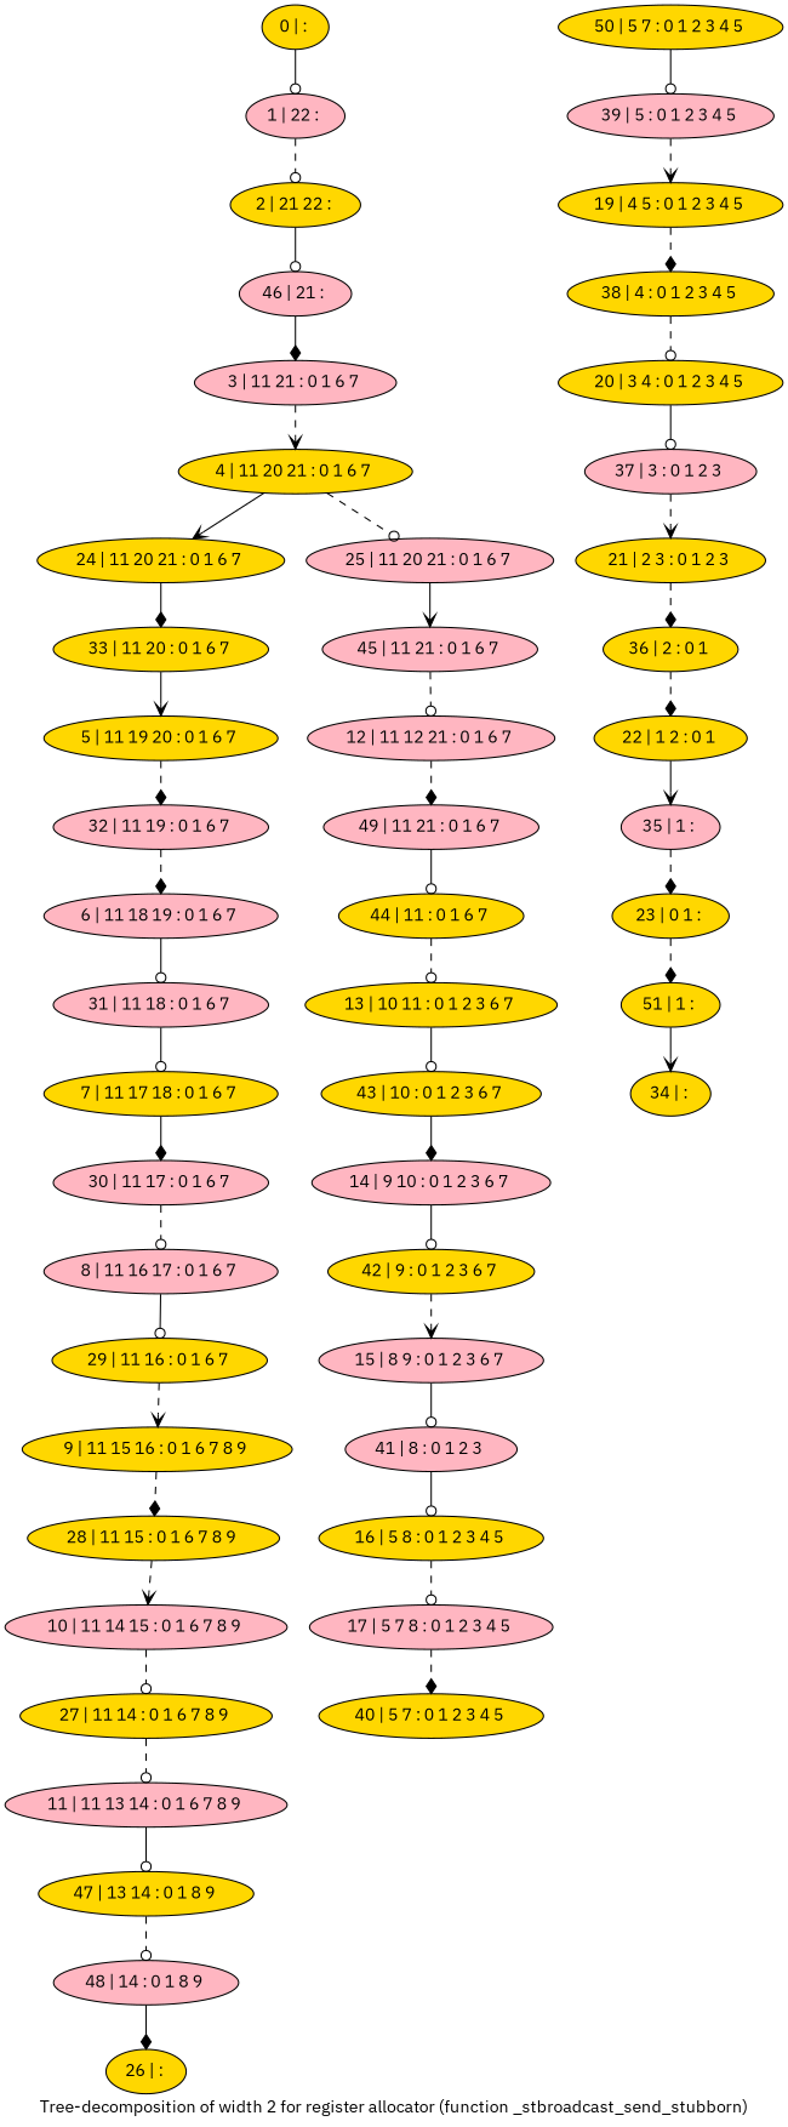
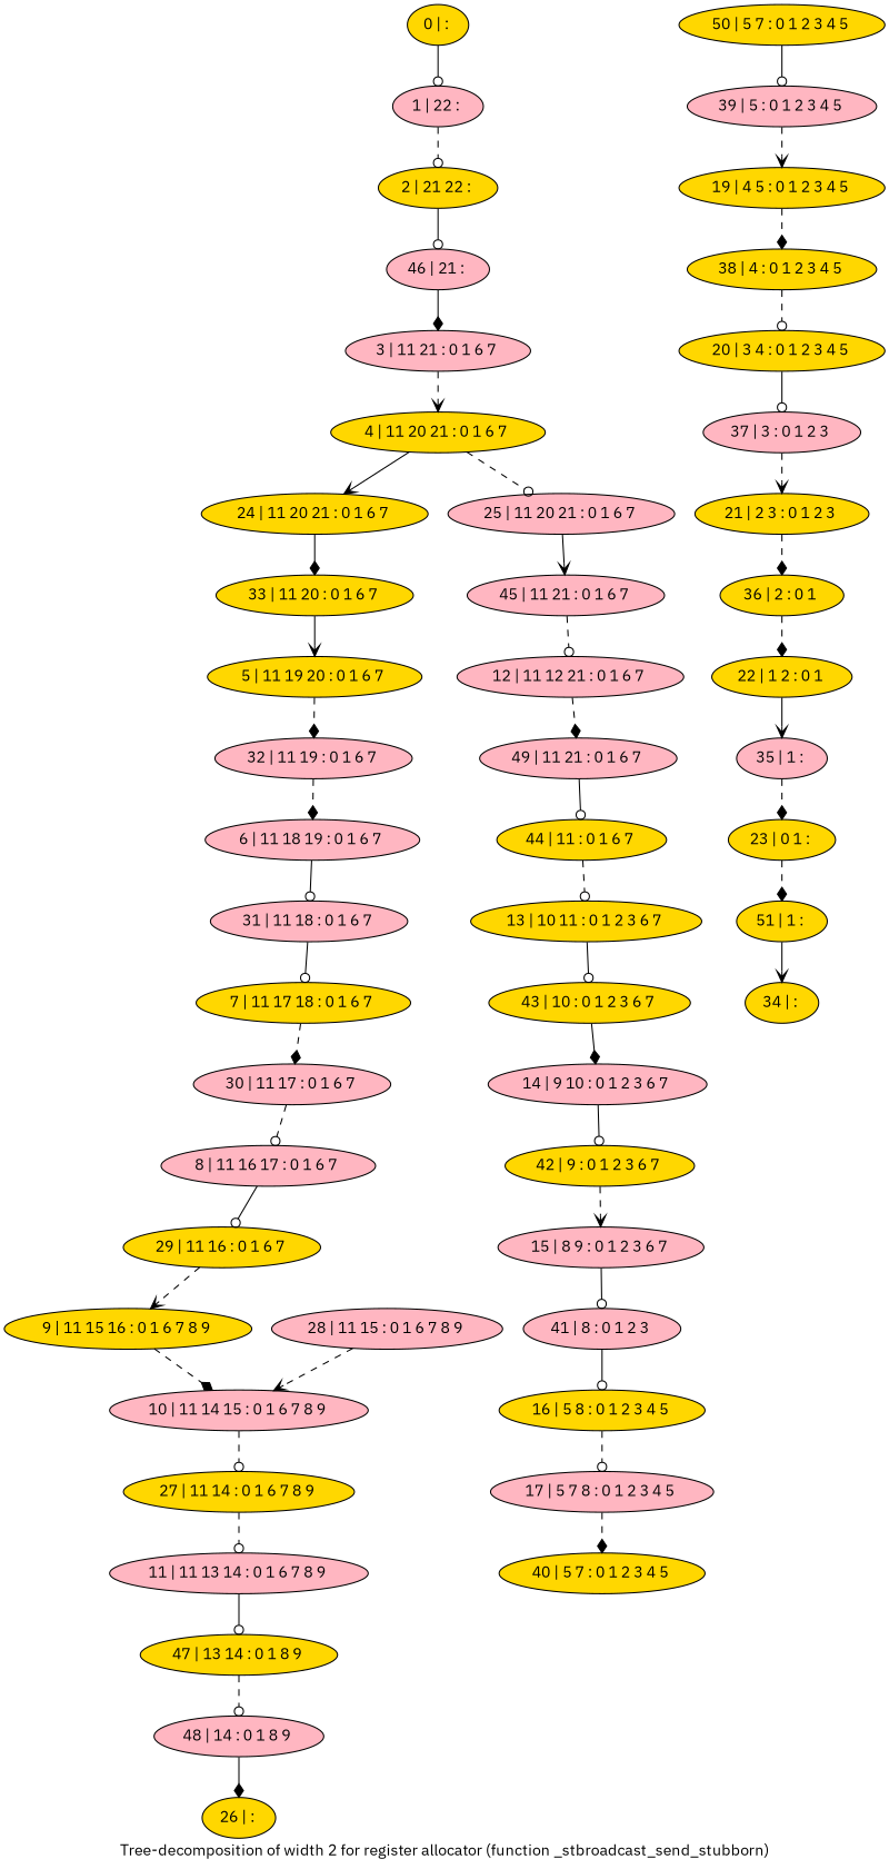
  digraph {
    fontname="IBM Plex Sans"
    label="Tree-decomposition of width 2 for register allocator (function _stbroadcast_send_stubborn)"
    node [fillcolor=gold fontname="IBM Plex Sans" style=filled]
    edge [arrowhead=odot fontname="IBM Plex Sans" style=dashed]
    n1 [label="0 | : "]
    n2 [fillcolor=lightpink label="1 | 22 : "]
    n3 [label="2 | 21 22 : "]
    n4 [fillcolor=lightpink label="46 | 21 : "]
    n5 [fillcolor=lightpink label="3 | 11 21 : 0 1 6 7 "]
    n6 [label="4 | 11 20 21 : 0 1 6 7 "]
    n7 [label="24 | 11 20 21 : 0 1 6 7 "]
    n8 [fillcolor=lightpink label="25 | 11 20 21 : 0 1 6 7 "]
    n9 [label="33 | 11 20 : 0 1 6 7 "]
    n10 [fillcolor=lightpink label="45 | 11 21 : 0 1 6 7 "]
    n11 [label="5 | 11 19 20 : 0 1 6 7 "]
    n12 [fillcolor=lightpink label="32 | 11 19 : 0 1 6 7 "]
    n13 [fillcolor=lightpink label="6 | 11 18 19 : 0 1 6 7 "]
    n14 [fillcolor=lightpink label="31 | 11 18 : 0 1 6 7 "]
    n15 [label="7 | 11 17 18 : 0 1 6 7 "]
    n16 [fillcolor=lightpink label="30 | 11 17 : 0 1 6 7 "]
    n17 [fillcolor=lightpink label="8 | 11 16 17 : 0 1 6 7 "]
    n18 [label="29 | 11 16 : 0 1 6 7 "]
    n19 [label="9 | 11 15 16 : 0 1 6 7 8 9 "]
-   n20 [label="28 | 11 15 : 0 1 6 7 8 9 "]
+   n20 [fillcolor=lightpink label="28 | 11 15 : 0 1 6 7 8 9 "]
    n21 [fillcolor=lightpink label="10 | 11 14 15 : 0 1 6 7 8 9 "]
    n22 [label="27 | 11 14 : 0 1 6 7 8 9 "]
    n23 [fillcolor=lightpink label="11 | 11 13 14 : 0 1 6 7 8 9 "]
    n24 [label="47 | 13 14 : 0 1 8 9 "]
    n25 [fillcolor=lightpink label="48 | 14 : 0 1 8 9 "]
    n26 [fillcolor=lightpink label="12 | 11 12 21 : 0 1 6 7 "]
    n27 [fillcolor=lightpink label="49 | 11 21 : 0 1 6 7 "]
    n28 [label="44 | 11 : 0 1 6 7 "]
    n29 [label="13 | 10 11 : 0 1 2 3 6 7 "]
    n30 [label="43 | 10 : 0 1 2 3 6 7 "]
    n31 [fillcolor=lightpink label="14 | 9 10 : 0 1 2 3 6 7 "]
    n32 [label="42 | 9 : 0 1 2 3 6 7 "]
    n33 [fillcolor=lightpink label="15 | 8 9 : 0 1 2 3 6 7 "]
    n34 [fillcolor=lightpink label="41 | 8 : 0 1 2 3 "]
    n35 [label="16 | 5 8 : 0 1 2 3 4 5 "]
    n36 [fillcolor=lightpink label="17 | 5 7 8 : 0 1 2 3 4 5 "]
    n37 [label="40 | 5 7 : 0 1 2 3 4 5 "]
    n38 [label="50 | 5 7 : 0 1 2 3 4 5 "]
    n39 [fillcolor=lightpink label="39 | 5 : 0 1 2 3 4 5 "]
    n40 [label="19 | 4 5 : 0 1 2 3 4 5 "]
    n41 [label="38 | 4 : 0 1 2 3 4 5 "]
    n42 [label="20 | 3 4 : 0 1 2 3 4 5 "]
    n43 [fillcolor=lightpink label="37 | 3 : 0 1 2 3 "]
    n44 [label="21 | 2 3 : 0 1 2 3 "]
    n45 [label="36 | 2 : 0 1 "]
    n46 [label="22 | 1 2 : 0 1 "]
    n47 [fillcolor=lightpink label="35 | 1 : "]
    n48 [label="23 | 0 1 : "]
    n49 [label="51 | 1 : "]
    n50 [label="34 | : "]
    n51 [label="26 | : "]
    n1 -> n2 [style=solid]
    n2 -> n3
    n3 -> n4 [style=solid]
    n4 -> n5 [arrowhead=diamond style=solid]
    n5 -> n6 [arrowhead=vee]
    n6 -> n7 [arrowhead=vee style=solid]
    n6 -> n8
    n7 -> n9 [arrowhead=diamond style=solid]
    n8 -> n10 [arrowhead=vee style=solid]
    n9 -> n11 [arrowhead=vee style=solid]
    n10 -> n26
    n11 -> n12 [arrowhead=diamond]
    n12 -> n13 [arrowhead=diamond]
    n13 -> n14 [style=solid]
    n14 -> n15 [style=solid]
-   n15 -> n16 [arrowhead=diamond style=solid]
+   n15 -> n16 [arrowhead=diamond]
    n16 -> n17
    n17 -> n18 [style=solid]
    n18 -> n19 [arrowhead=vee]
-   n19 -> n20 [arrowhead=diamond]
+   n19 -> n21 [arrowhead=diamond]
    n20 -> n21 [arrowhead=vee]
    n21 -> n22
    n22 -> n23
    n23 -> n24 [style=solid]
    n24 -> n25
    n25 -> n51 [arrowhead=diamond style=solid]
    n26 -> n27 [arrowhead=diamond]
    n27 -> n28 [style=solid]
    n28 -> n29
    n29 -> n30 [style=solid]
    n30 -> n31 [arrowhead=diamond style=solid]
    n31 -> n32 [style=solid]
    n32 -> n33 [arrowhead=vee]
    n33 -> n34 [style=solid]
    n34 -> n35 [style=solid]
    n35 -> n36
    n36 -> n37 [arrowhead=diamond]
    n38 -> n39 [style=solid]
    n39 -> n40 [arrowhead=vee]
    n40 -> n41 [arrowhead=diamond]
    n41 -> n42
    n42 -> n43 [style=solid]
    n43 -> n44 [arrowhead=vee]
    n44 -> n45 [arrowhead=diamond]
    n45 -> n46 [arrowhead=diamond]
    n46 -> n47 [arrowhead=vee style=solid]
    n47 -> n48 [arrowhead=diamond]
    n48 -> n49 [arrowhead=diamond]
    n49 -> n50 [arrowhead=vee style=solid]
  }
